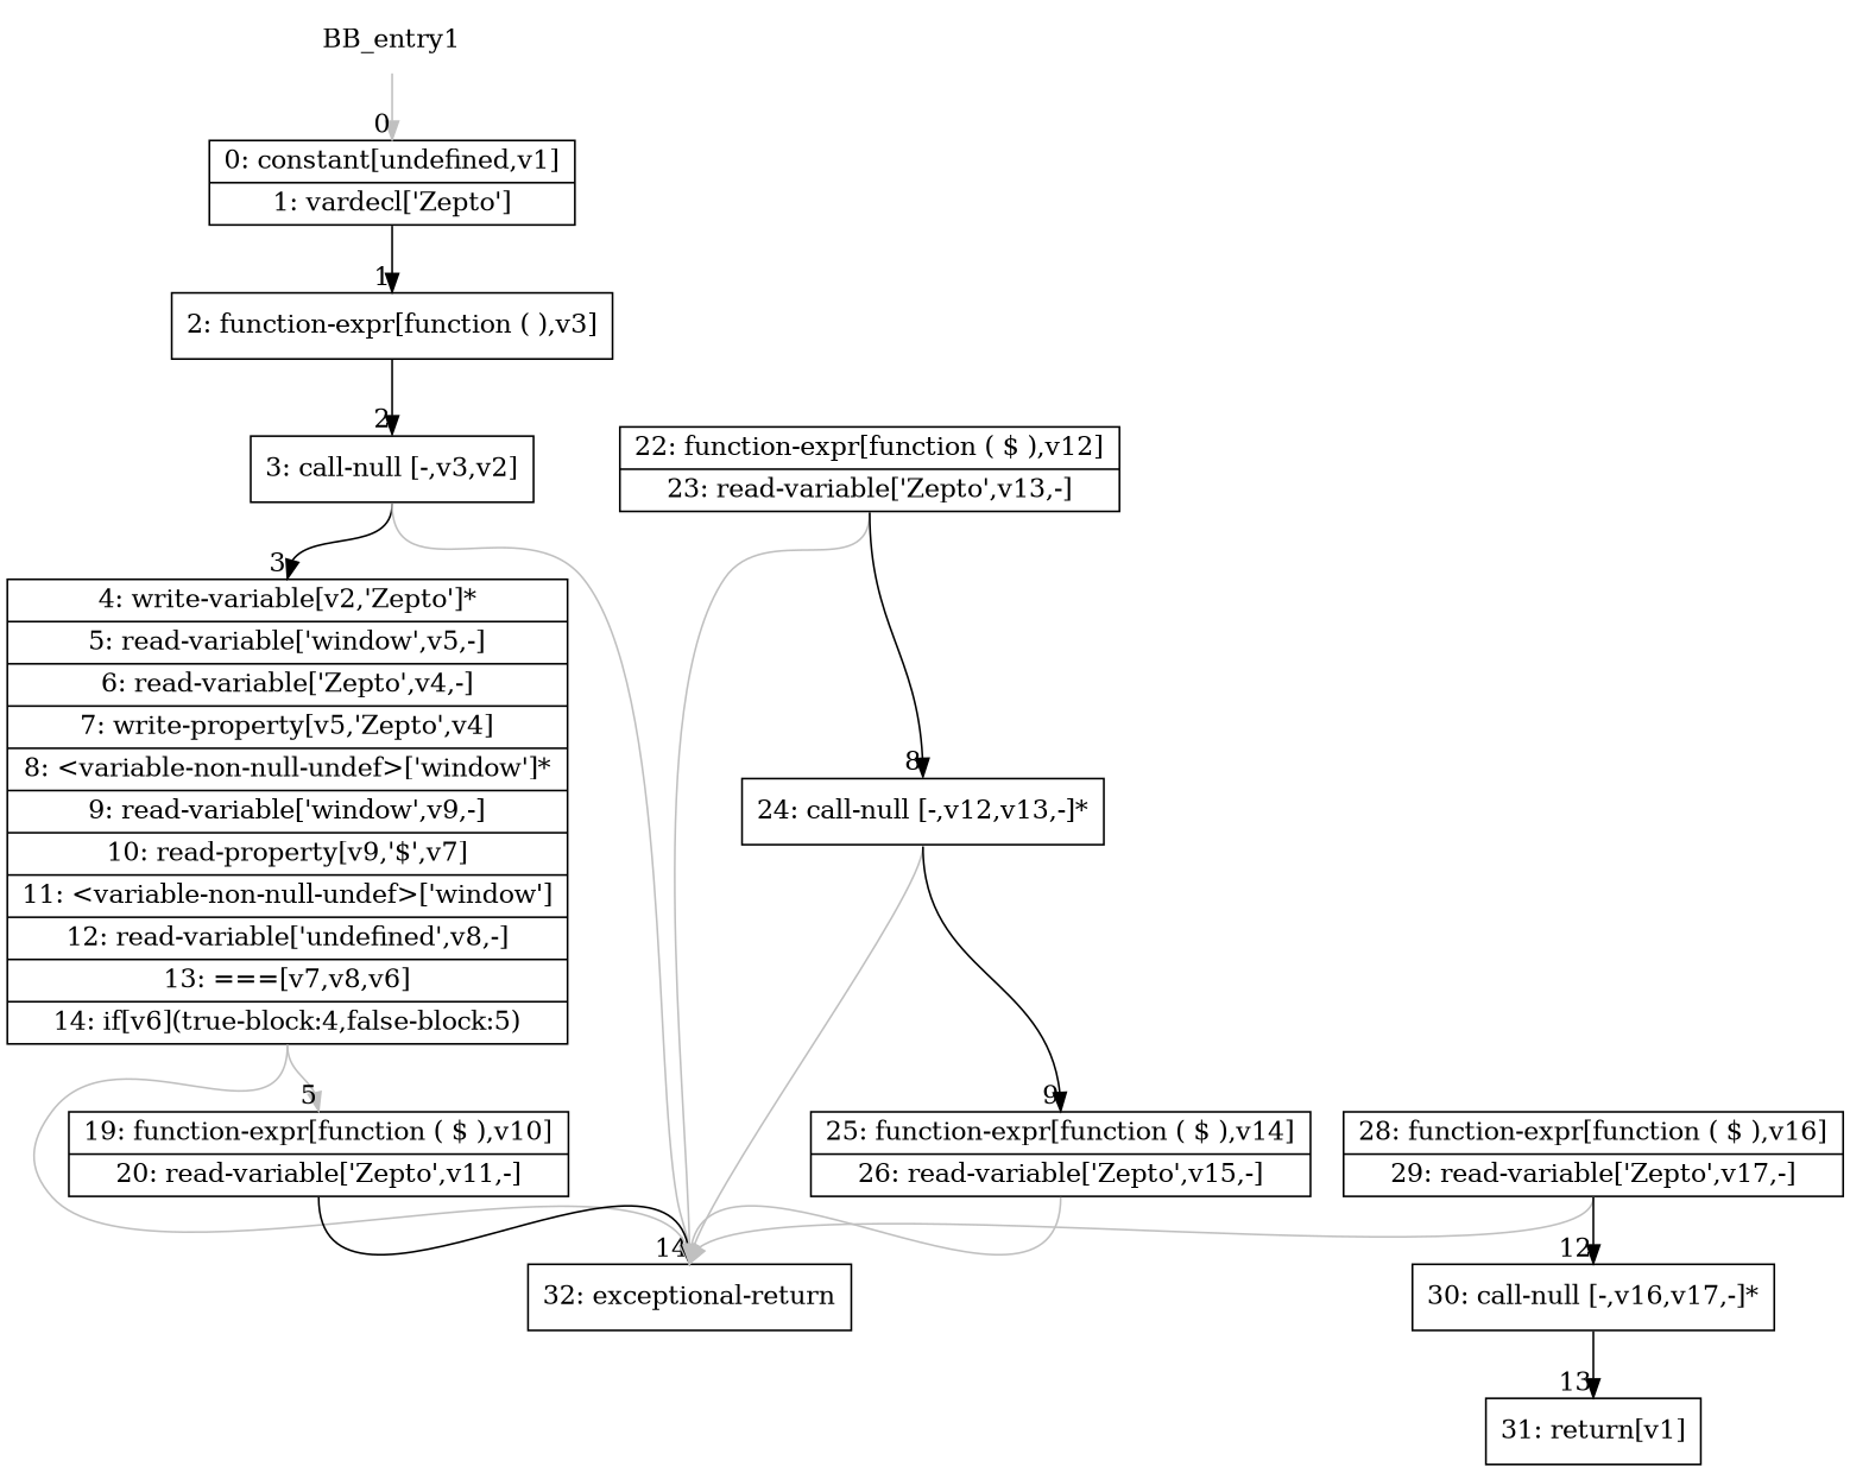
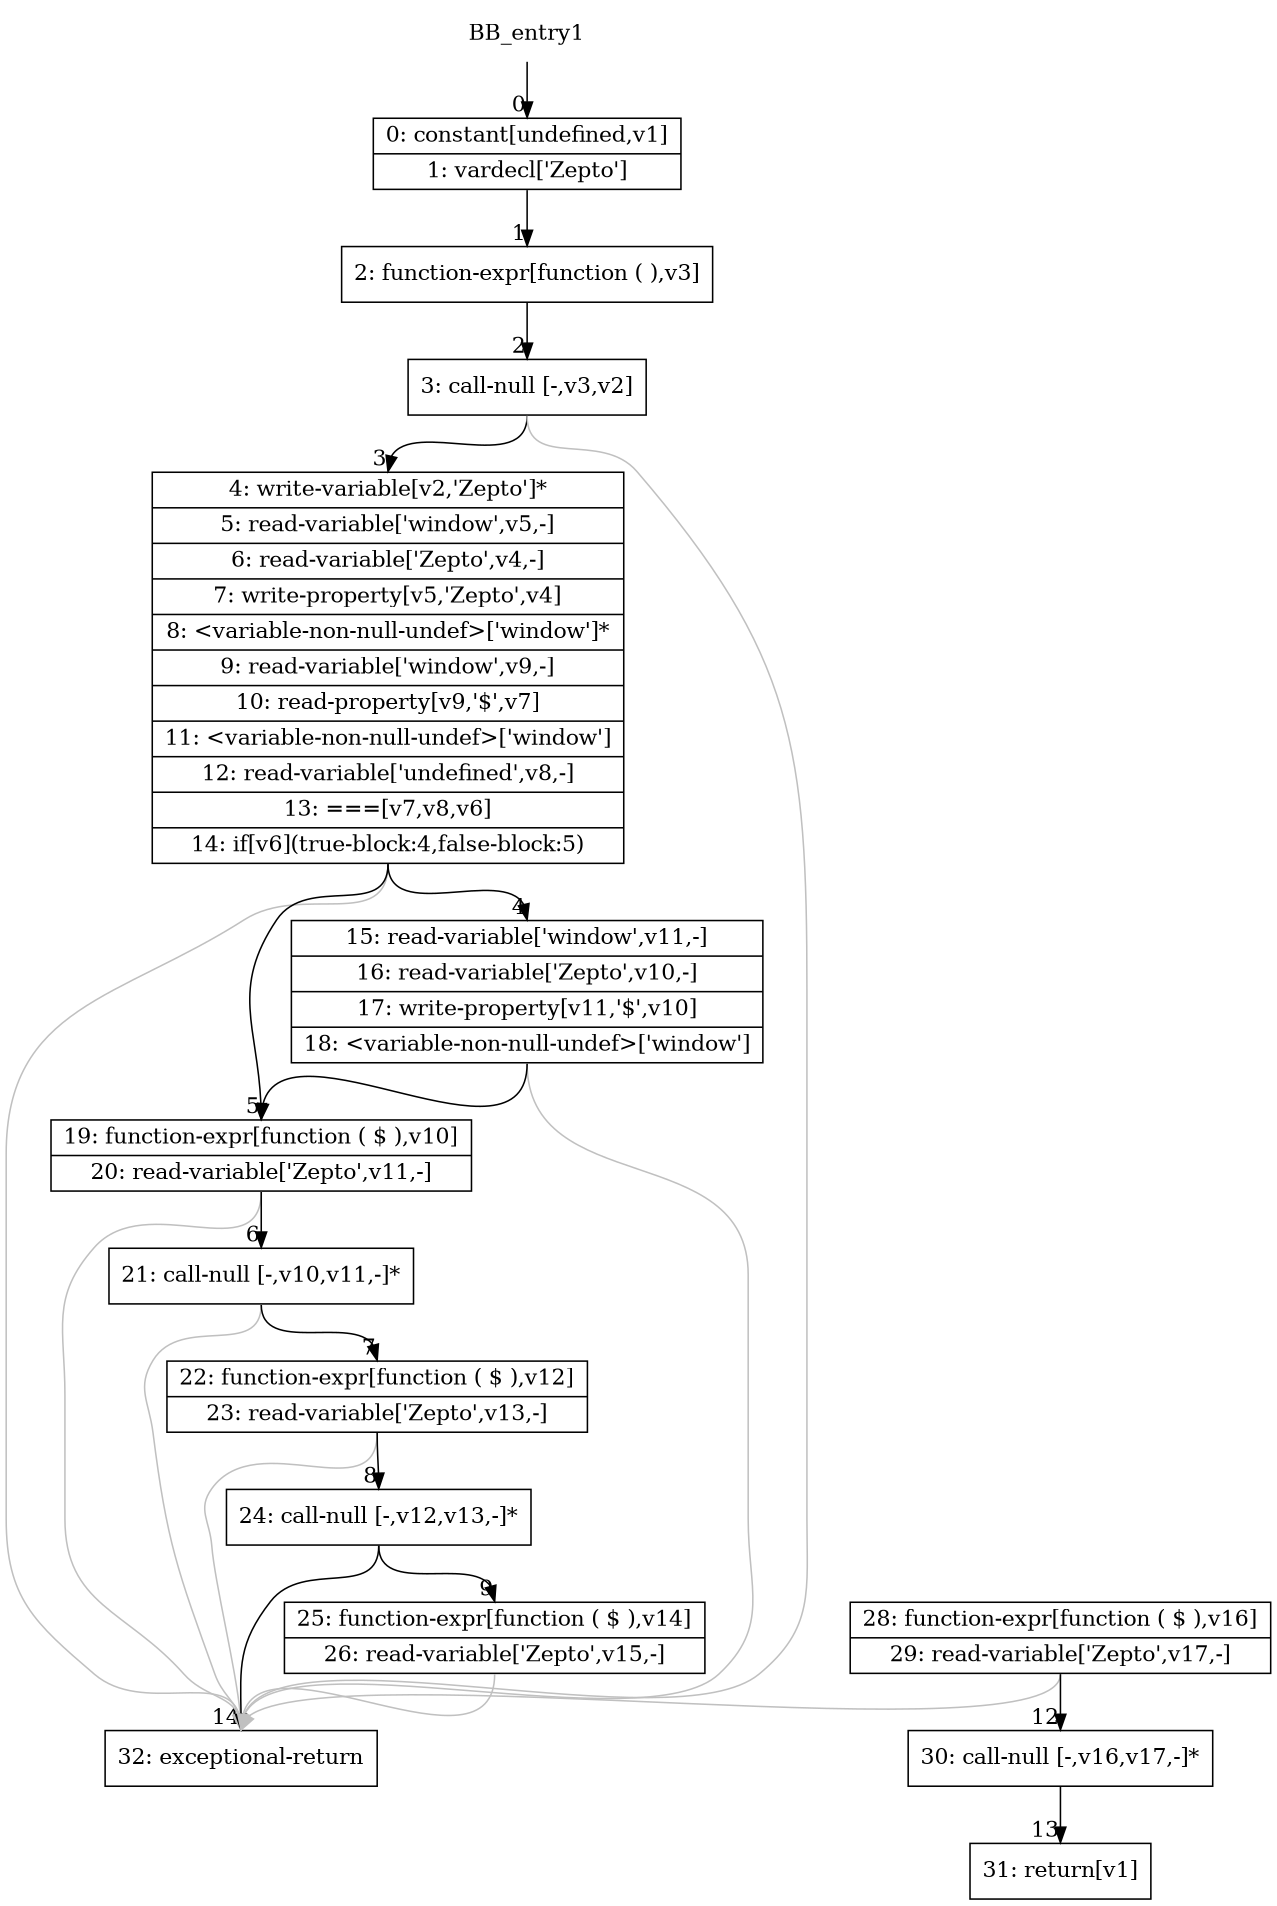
  digraph {
    rankdir=TD
    node [shape=record]
    edge [headport=n tailport=s]
    n1 [label=BB_entry1 shape=none]
    n2 [label="{0: constant[undefined,v1]|1: vardecl['Zepto']}"]
    n3 [label="{2: function-expr[function ( ),v3]}"]
    n4 [label="{3: call-null [-,v3,v2]}"]
    n5 [label="{4: write-variable[v2,'Zepto']*|5: read-variable['window',v5,-]|6: read-variable['Zepto',v4,-]|7: write-property[v5,'Zepto',v4]|8: \<variable-non-null-undef\>['window']*|9: read-variable['window',v9,-]|10: read-property[v9,'$',v7]|11: \<variable-non-null-undef\>['window']|12: read-variable['undefined',v8,-]|13: ===[v7,v8,v6]|14: if[v6](true-block:4,false-block:5)}"]
    n6 [label="{32: exceptional-return}"]
    n7 [label="{19: function-expr[function ( $ ),v10]|20: read-variable['Zepto',v11,-]}"]
+   n8 [label="{15: read-variable['window',v11,-]|16: read-variable['Zepto',v10,-]|17: write-property[v11,'$',v10]|18: \<variable-non-null-undef\>['window']}"]
+   n9 [label="{21: call-null [-,v10,v11,-]*}"]
    n10 [label="{22: function-expr[function ( $ ),v12]|23: read-variable['Zepto',v13,-]}"]
    n11 [label="{24: call-null [-,v12,v13,-]*}"]
    n12 [label="{25: function-expr[function ( $ ),v14]|26: read-variable['Zepto',v15,-]}"]
    n13 [label="{28: function-expr[function ( $ ),v16]|29: read-variable['Zepto',v17,-]}"]
    n14 [label="{30: call-null [-,v16,v17,-]*}"]
    n15 [label="{31: return[v1]}"]
-   n1 -> n2 [headlabel="    0" color=gray]
+   n1 -> n2 [headlabel="    0"]
    n2 -> n3 [headlabel="      1"]
    n3 -> n4 [headlabel="      2"]
    n4 -> n5 [headlabel="      3"]
    n4 -> n6 [color=gray headlabel="      14"]
    n5 -> n6 [color=gray]
-   n5 -> n7 [headlabel="      5" color=gray]
-   n7 -> n6 [color=black]
+   n5 -> n7 [headlabel="      5"]
+   n5 -> n8 [headlabel="      4"]
+   n7 -> n6 [color=gray]
+   n7 -> n9 [headlabel="      6"]
+   n8 -> n6 [color=gray]
+   n8 -> n7
+   n9 -> n6 [color=gray]
+   n9 -> n10 [headlabel="      7"]
    n10 -> n6 [color=gray]
    n10 -> n11 [headlabel="      8"]
-   n11 -> n6 [color=gray]
+   n11 -> n6 [color=black]
    n11 -> n12 [headlabel="      9"]
    n12 -> n6 [color=gray]
    n13 -> n6 [color=gray]
    n13 -> n14 [headlabel="      12"]
    n14 -> n15 [headlabel="      13"]
  }
